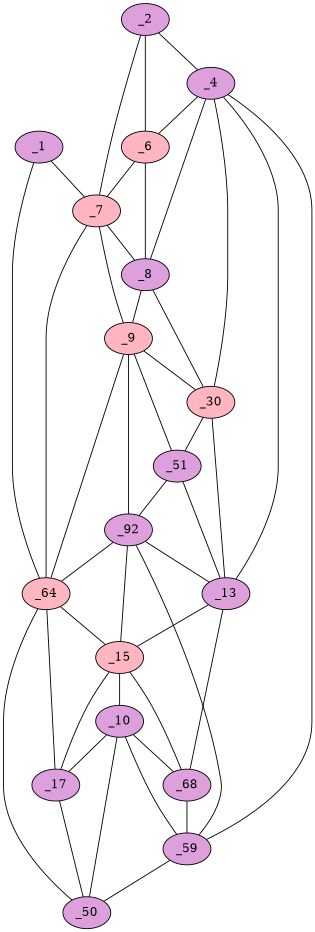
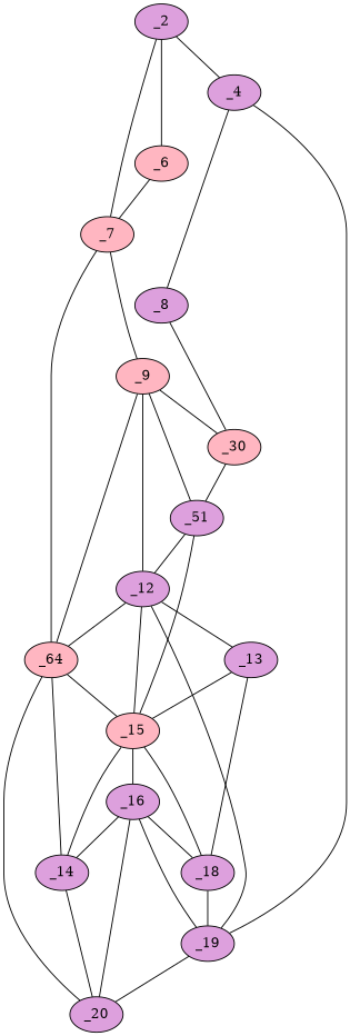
  graph {
    node [fillcolor=plum style=filled x=52 y=65]
    edge [valence=2]
-   _1 [x=5 y=61]
    _7 [fillcolor=lightpink x=46]
    n3 [fillcolor=lightpink label=_64 x=101 y=92]
    _2 [x=28 y=55]
    _4 [x=29 y=36]
    _6 [fillcolor=lightpink x=41 y=46]
    _8 [y=49]
    n8 [fillcolor=lightpink label=_30 x=61 y=50]
    _13 [x=91 y=56]
-   _19 [x=125 label=_59]
+   _19 [x=125]
    _9 [fillcolor=lightpink y=66]
    _15 [fillcolor=lightpink x=102 y=77]
-   _17 [x=112 y=85]
-   _20 [x=125 y=81 label=_50]
+   _17 [x=112 y=85 label=_14]
+   _20 [x=125 y=81]
    n15 [label=_51 x=70 y=53]
-   _18 [x=114 y=63 label=_68]
-   _12 [x=70 y=71 label=_92]
-   _16 [x=112 y=76 label=_10]
-   _1 -- _7 [valence=1]
-   _1 -- n3 [valence=1]
+   _18 [x=114 y=63]
+   _12 [x=70 y=71]
+   _16 [x=112 y=76]
    _7 -- n3
-   _7 -- _8 [valence=1]
    _7 -- _9 [valence=1]
    n3 -- _15
    n3 -- _17 [valence=1]
    n3 -- _20 [valence=1]
    _2 -- _7
    _2 -- _4 [valence=1]
    _2 -- _6 [valence=1]
-   _4 -- _6
    _4 -- _8
-   _4 -- n8 [valence=1]
-   _4 -- _13
    _4 -- _19 [valence=1]
    _6 -- _7
-   _6 -- _8
    _8 -- n8
-   _8 -- _9
-   n8 -- _13
    n8 -- n15
    _13 -- _15
    _13 -- _18
    _19 -- _20 [valence=1]
    _9 -- n3
    _9 -- n8
    _9 -- n15
    _9 -- _12 [valence=1]
    _15 -- _17
    _15 -- _18
    _15 -- _16
    _17 -- _20 [valence=1]
-   n15 -- _13
+   n15 -- _15
    n15 -- _12
    _18 -- _19
    _12 -- n3
    _12 -- _13
    _12 -- _19 [valence=1]
    _12 -- _15
    _16 -- _19 [valence=1]
    _16 -- _17
    _16 -- _20
    _16 -- _18
  }
